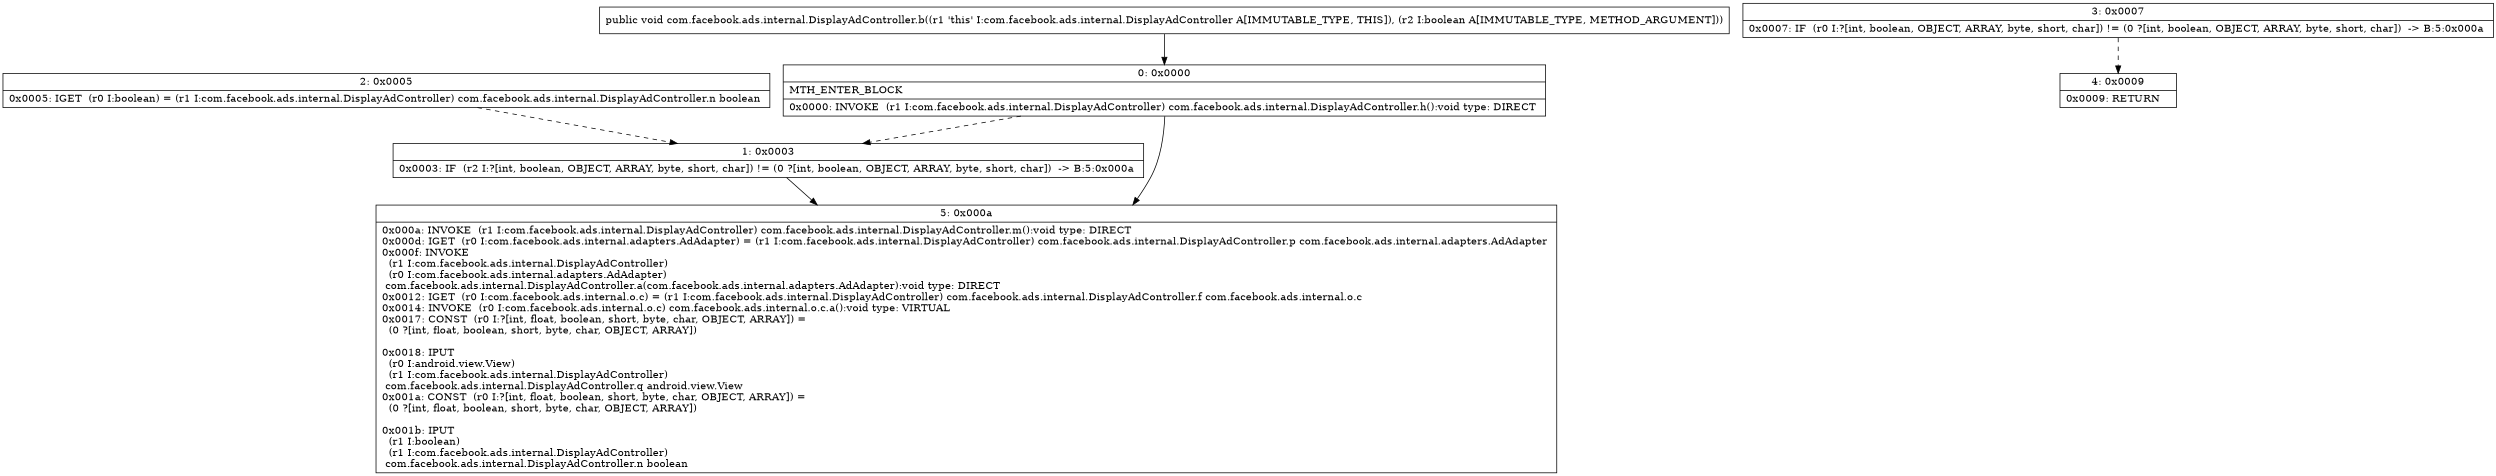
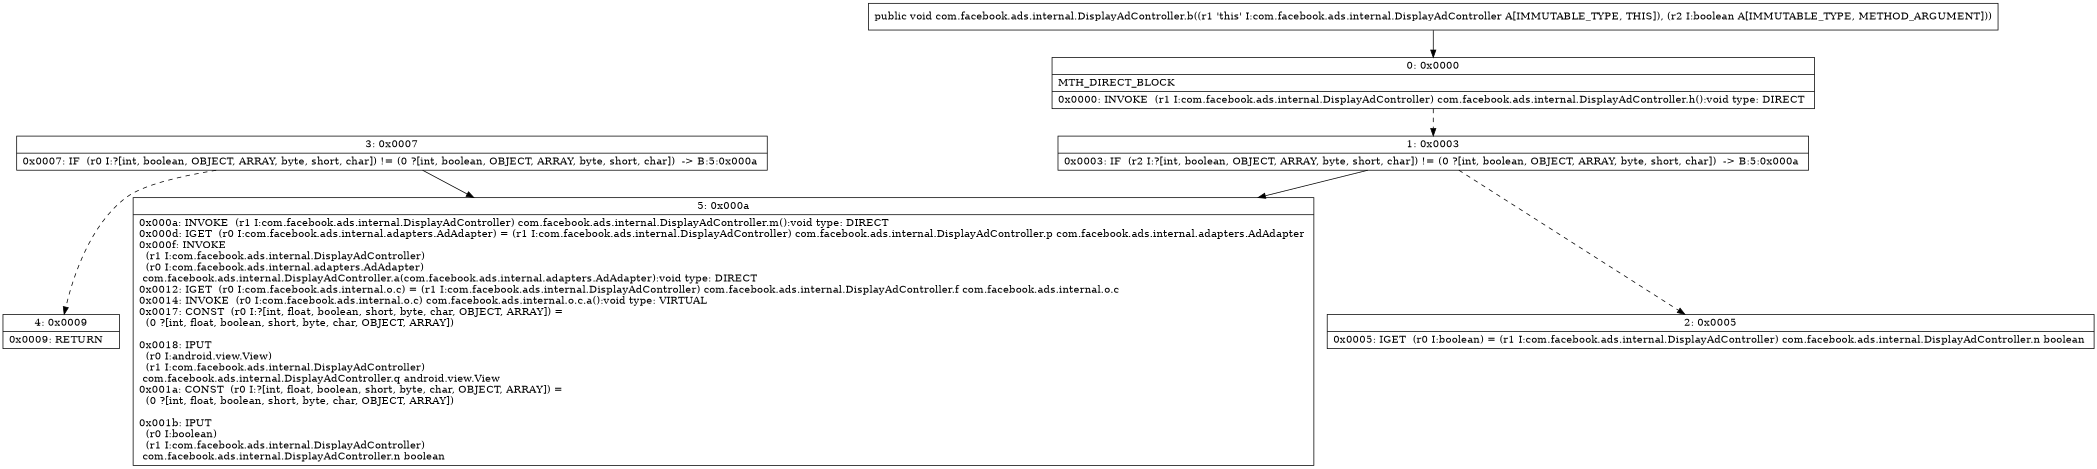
  digraph {
    node [shape=record]
-   n1 [label="{0\:\ 0x0000|MTH_ENTER_BLOCK\l|0x0000: INVOKE  (r1 I:com.facebook.ads.internal.DisplayAdController) com.facebook.ads.internal.DisplayAdController.h():void type: DIRECT \l}"]
+   n1 [label="{0\:\ 0x0000|MTH_DIRECT_BLOCK\l|0x0000: INVOKE  (r1 I:com.facebook.ads.internal.DisplayAdController) com.facebook.ads.internal.DisplayAdController.h():void type: DIRECT \l}"]
    n2 [label="{1\:\ 0x0003|0x0003: IF  (r2 I:?[int, boolean, OBJECT, ARRAY, byte, short, char]) != (0 ?[int, boolean, OBJECT, ARRAY, byte, short, char])  \-\> B:5:0x000a \l}"]
    n3 [label="{2\:\ 0x0005|0x0005: IGET  (r0 I:boolean) = (r1 I:com.facebook.ads.internal.DisplayAdController) com.facebook.ads.internal.DisplayAdController.n boolean \l}"]
-   n4 [label="{5\:\ 0x000a|0x000a: INVOKE  (r1 I:com.facebook.ads.internal.DisplayAdController) com.facebook.ads.internal.DisplayAdController.m():void type: DIRECT \l0x000d: IGET  (r0 I:com.facebook.ads.internal.adapters.AdAdapter) = (r1 I:com.facebook.ads.internal.DisplayAdController) com.facebook.ads.internal.DisplayAdController.p com.facebook.ads.internal.adapters.AdAdapter \l0x000f: INVOKE  \l  (r1 I:com.facebook.ads.internal.DisplayAdController)\l  (r0 I:com.facebook.ads.internal.adapters.AdAdapter)\l com.facebook.ads.internal.DisplayAdController.a(com.facebook.ads.internal.adapters.AdAdapter):void type: DIRECT \l0x0012: IGET  (r0 I:com.facebook.ads.internal.o.c) = (r1 I:com.facebook.ads.internal.DisplayAdController) com.facebook.ads.internal.DisplayAdController.f com.facebook.ads.internal.o.c \l0x0014: INVOKE  (r0 I:com.facebook.ads.internal.o.c) com.facebook.ads.internal.o.c.a():void type: VIRTUAL \l0x0017: CONST  (r0 I:?[int, float, boolean, short, byte, char, OBJECT, ARRAY]) = \l  (0 ?[int, float, boolean, short, byte, char, OBJECT, ARRAY])\l \l0x0018: IPUT  \l  (r0 I:android.view.View)\l  (r1 I:com.facebook.ads.internal.DisplayAdController)\l com.facebook.ads.internal.DisplayAdController.q android.view.View \l0x001a: CONST  (r0 I:?[int, float, boolean, short, byte, char, OBJECT, ARRAY]) = \l  (0 ?[int, float, boolean, short, byte, char, OBJECT, ARRAY])\l \l0x001b: IPUT  \l  (r1 I:boolean)\l  (r1 I:com.facebook.ads.internal.DisplayAdController)\l com.facebook.ads.internal.DisplayAdController.n boolean \l}"]
+   n4 [label="{5\:\ 0x000a|0x000a: INVOKE  (r1 I:com.facebook.ads.internal.DisplayAdController) com.facebook.ads.internal.DisplayAdController.m():void type: DIRECT \l0x000d: IGET  (r0 I:com.facebook.ads.internal.adapters.AdAdapter) = (r1 I:com.facebook.ads.internal.DisplayAdController) com.facebook.ads.internal.DisplayAdController.p com.facebook.ads.internal.adapters.AdAdapter \l0x000f: INVOKE  \l  (r1 I:com.facebook.ads.internal.DisplayAdController)\l  (r0 I:com.facebook.ads.internal.adapters.AdAdapter)\l com.facebook.ads.internal.DisplayAdController.a(com.facebook.ads.internal.adapters.AdAdapter):void type: DIRECT \l0x0012: IGET  (r0 I:com.facebook.ads.internal.o.c) = (r1 I:com.facebook.ads.internal.DisplayAdController) com.facebook.ads.internal.DisplayAdController.f com.facebook.ads.internal.o.c \l0x0014: INVOKE  (r0 I:com.facebook.ads.internal.o.c) com.facebook.ads.internal.o.c.a():void type: VIRTUAL \l0x0017: CONST  (r0 I:?[int, float, boolean, short, byte, char, OBJECT, ARRAY]) = \l  (0 ?[int, float, boolean, short, byte, char, OBJECT, ARRAY])\l \l0x0018: IPUT  \l  (r0 I:android.view.View)\l  (r1 I:com.facebook.ads.internal.DisplayAdController)\l com.facebook.ads.internal.DisplayAdController.q android.view.View \l0x001a: CONST  (r0 I:?[int, float, boolean, short, byte, char, OBJECT, ARRAY]) = \l  (0 ?[int, float, boolean, short, byte, char, OBJECT, ARRAY])\l \l0x001b: IPUT  \l  (r0 I:boolean)\l  (r1 I:com.facebook.ads.internal.DisplayAdController)\l com.facebook.ads.internal.DisplayAdController.n boolean \l}"]
    n5 [label="{3\:\ 0x0007|0x0007: IF  (r0 I:?[int, boolean, OBJECT, ARRAY, byte, short, char]) != (0 ?[int, boolean, OBJECT, ARRAY, byte, short, char])  \-\> B:5:0x000a \l}"]
    n6 [label="{4\:\ 0x0009|0x0009: RETURN   \l}"]
    n7 [label="{public void com.facebook.ads.internal.DisplayAdController.b((r1 'this' I:com.facebook.ads.internal.DisplayAdController A[IMMUTABLE_TYPE, THIS]), (r2 I:boolean A[IMMUTABLE_TYPE, METHOD_ARGUMENT])) }"]
    n1 -> n2 [style=dashed]
-   n3 -> n2 [style=dashed]
+   n2 -> n3 [style=dashed]
    n2 -> n4
-   n1 -> n4
+   n5 -> n4
    n5 -> n6 [style=dashed]
    n7 -> n1
  }
